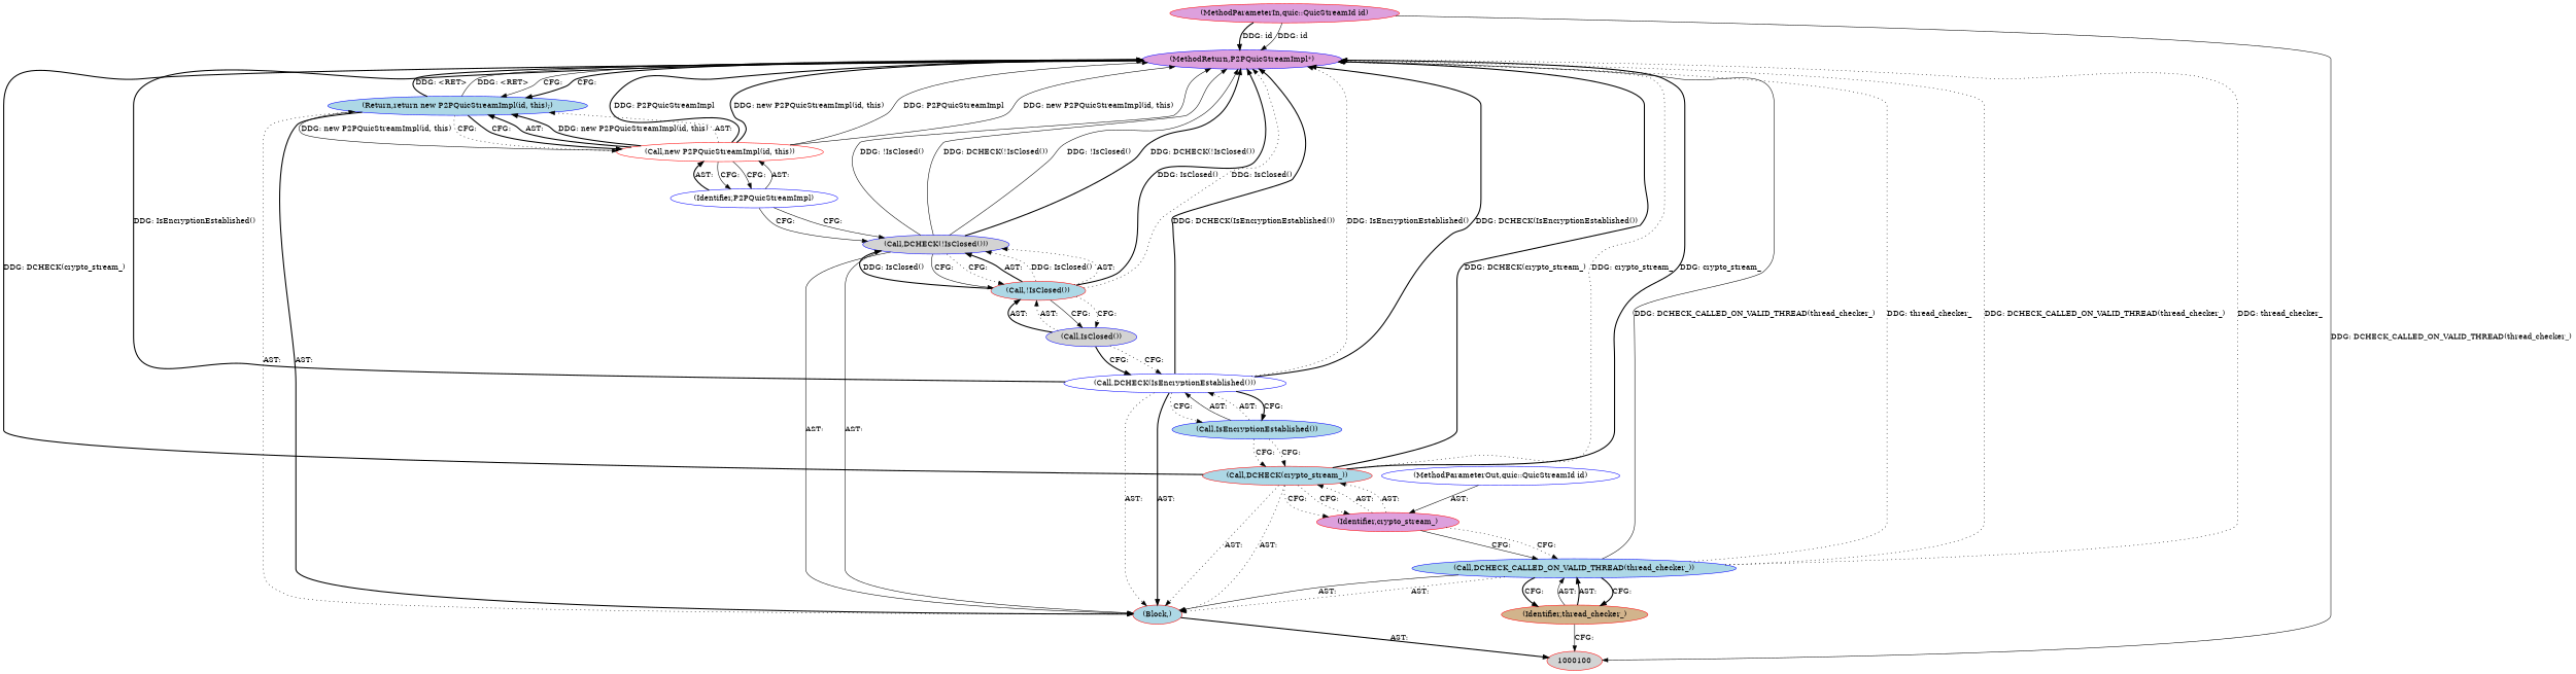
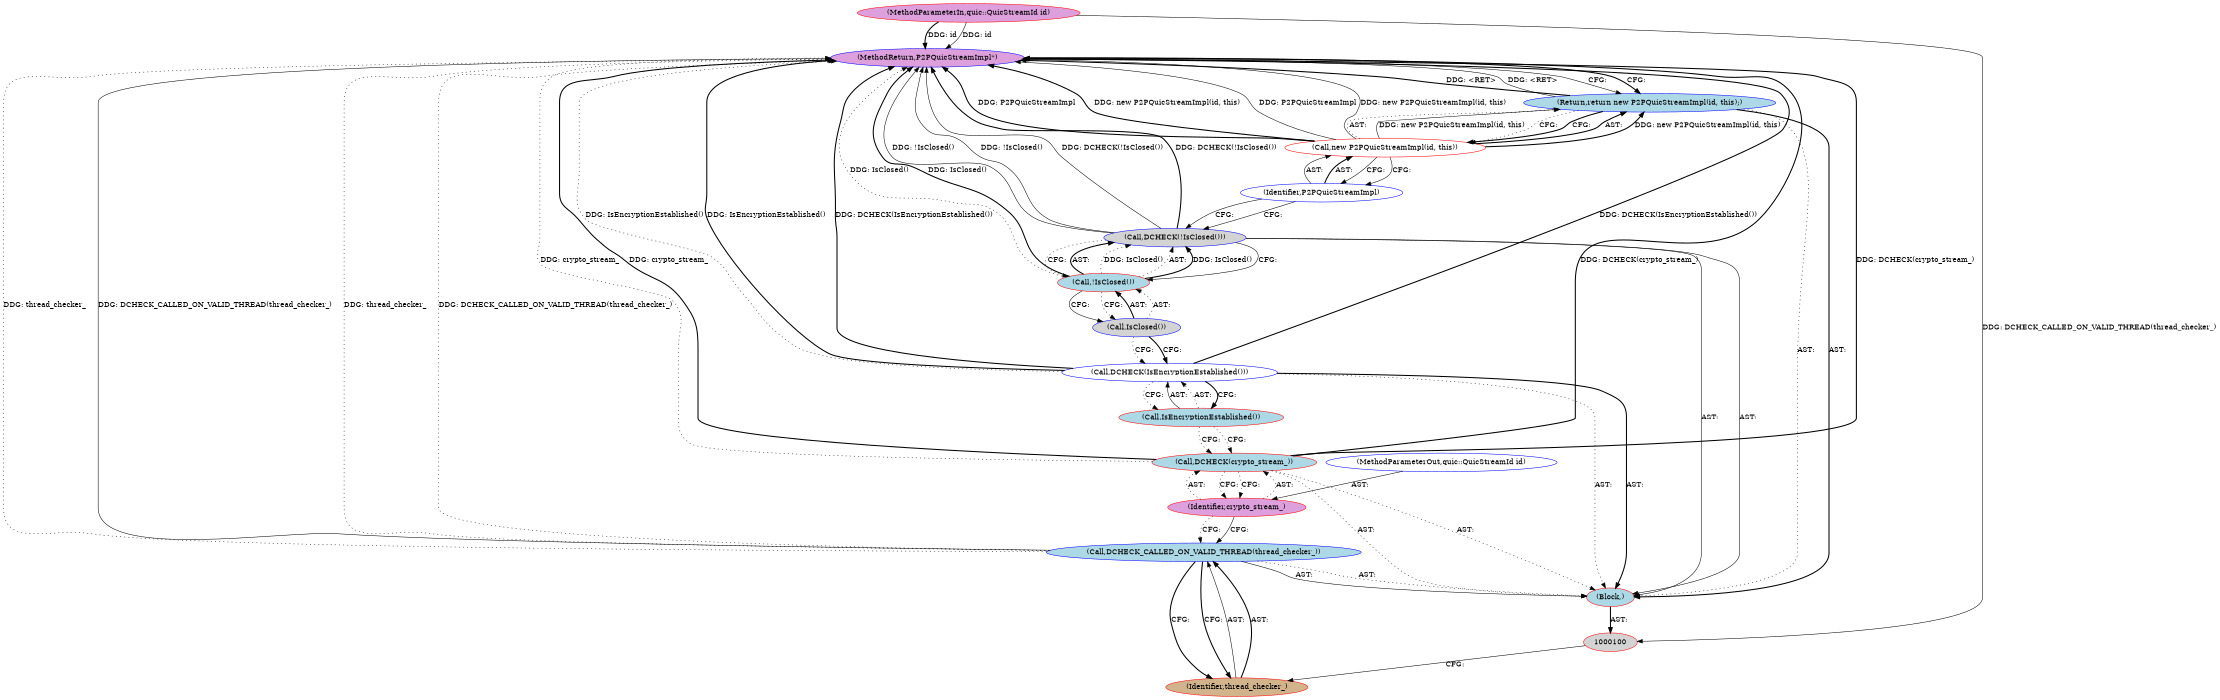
  digraph {
    node [color=blue fillcolor=lightblue style=filled]
    edge [style=bold]
    n1 [fillcolor=plum label="(MethodReturn,P2PQuicStreamImpl*)"]
    n2 [label="(Return,return new P2PQuicStreamImpl(id, this);)"]
    n3 [color=red label="(Block,)"]
    n4 [color=red fillcolor=white label="(Call,new P2PQuicStreamImpl(id, this))"]
    1000100 [color=red fillcolor=lightgrey]
    n6 [color=red fillcolor=plum label="(MethodParameterIn,quic::QuicStreamId id)"]
    n7 [fillcolor=white label="(MethodParameterOut,quic::QuicStreamId id)"]
    n8 [color=red fillcolor=plum label="(Identifier,crypto_stream_)"]
    n9 [label="(Call,DCHECK_CALLED_ON_VALID_THREAD(thread_checker_))"]
    n10 [color=red fillcolor=tan label="(Identifier,thread_checker_)"]
    n11 [color=red label="(Call,DCHECK(crypto_stream_))"]
-   n12 [label="(Call,IsEncryptionEstablished())"]
+   n12 [color=red label="(Call,IsEncryptionEstablished())"]
    n13 [fillcolor=white label="(Call,DCHECK(IsEncryptionEstablished()))"]
    n14 [color=red label="(Call,!IsClosed())"]
    n15 [fillcolor=lightgrey label="(Call,IsClosed())"]
    n16 [fillcolor=lightgrey label="(Call,DCHECK(!IsClosed()))"]
    n17 [fillcolor=white label="(Identifier,P2PQuicStreamImpl)"]
    n1 -> n2 [label="CFG: " style=solid]
    n1 -> n2 [label="CFG: "]
    n2 -> n1 [label="DDG: <RET>"]
    n2 -> n1 [label="DDG: <RET>" style=solid]
    n2 -> n3 [label="AST: " style=dotted]
    n2 -> n3 [label="AST: "]
    n2 -> n4 [label="CFG: " style=dotted]
    n2 -> n4 [label="CFG: "]
    n3 -> 1000100 [label="AST: "]
    n4 -> n1 [label="DDG: P2PQuicStreamImpl"]
    n4 -> n1 [label="DDG: new P2PQuicStreamImpl(id, this)"]
    n4 -> n1 [label="DDG: P2PQuicStreamImpl" style=solid]
    n4 -> n1 [label="DDG: new P2PQuicStreamImpl(id, this)" style=solid]
    n4 -> n2 [label="AST: "]
    n4 -> n2 [label="DDG: new P2PQuicStreamImpl(id, this)"]
    n4 -> n2 [label="AST: " style=dotted]
    n4 -> n2 [label="DDG: new P2PQuicStreamImpl(id, this)" style=solid]
    n4 -> n17 [label="CFG: " style=solid]
    n4 -> n17 [label="CFG: " style=solid]
    n6 -> n1 [label="DDG: id"]
    n6 -> n1 [label="DDG: id" style=solid]
    n6 -> 1000100 [label="DDG: DCHECK_CALLED_ON_VALID_THREAD(thread_checker_)" style=solid]
    n7 -> n8 [label="AST: " style=solid]
    n8 -> n9 [label="CFG: " style=solid]
    n8 -> n9 [label="CFG: " style=dotted]
    n8 -> n11 [label="AST: " style=dotted]
    n8 -> n11 [label="AST: " style=dotted]
    n9 -> n1 [label="DDG: thread_checker_" style=dotted]
    n9 -> n1 [label="DDG: DCHECK_CALLED_ON_VALID_THREAD(thread_checker_)" style=solid]
    n9 -> n1 [label="DDG: thread_checker_" style=dotted]
    n9 -> n1 [label="DDG: DCHECK_CALLED_ON_VALID_THREAD(thread_checker_)" style=dotted]
    n9 -> n3 [label="AST: " style=dotted]
    n9 -> n3 [label="AST: " style=solid]
    n9 -> n10 [label="CFG: "]
    n9 -> n10 [label="CFG: "]
-   n10 -> 1000100 [label="CFG: " style=solid]
+   1000100 -> n10 [label="CFG: " style=solid]
    n10 -> n9 [label="AST: " style=solid]
    n10 -> n9 [label="AST: "]
    n11 -> n1 [label="DDG: DCHECK(crypto_stream_)"]
    n11 -> n1 [label="DDG: crypto_stream_" style=dotted]
    n11 -> n1 [label="DDG: DCHECK(crypto_stream_)"]
    n11 -> n1 [label="DDG: crypto_stream_"]
    n11 -> n3 [label="AST: " style=dotted]
    n11 -> n3 [label="AST: " style=dotted]
    n11 -> n8 [label="CFG: " style=dotted]
    n11 -> n8 [label="CFG: " style=dotted]
    n12 -> n11 [label="CFG: " style=dotted]
    n12 -> n11 [label="CFG: " style=dotted]
    n12 -> n13 [label="AST: " style=solid]
    n12 -> n13 [label="AST: " style=dotted]
    n13 -> n1 [label="DDG: IsEncryptionEstablished()"]
    n13 -> n1 [label="DDG: DCHECK(IsEncryptionEstablished())"]
    n13 -> n1 [label="DDG: IsEncryptionEstablished()" style=dotted]
    n13 -> n1 [label="DDG: DCHECK(IsEncryptionEstablished())"]
    n13 -> n3 [label="AST: "]
    n13 -> n3 [label="AST: " style=dotted]
    n13 -> n12 [label="CFG: "]
    n13 -> n12 [label="CFG: " style=dotted]
    n14 -> n1 [label="DDG: IsClosed()"]
    n14 -> n1 [label="DDG: IsClosed()" style=dotted]
    n14 -> n15 [label="CFG: " style=solid]
    n14 -> n15 [label="CFG: " style=dotted]
    n14 -> n16 [label="AST: "]
    n14 -> n16 [label="DDG: IsClosed()" style=dotted]
    n14 -> n16 [label="AST: " style=dotted]
    n14 -> n16 [label="DDG: IsClosed()"]
    n15 -> n13 [label="CFG: "]
    n15 -> n13 [label="CFG: " style=dotted]
    n15 -> n14 [label="AST: "]
    n15 -> n14 [label="AST: " style=dotted]
    n16 -> n1 [label="DDG: !IsClosed()" style=solid]
    n16 -> n1 [label="DDG: DCHECK(!IsClosed())" style=solid]
    n16 -> n1 [label="DDG: !IsClosed()" style=solid]
    n16 -> n1 [label="DDG: DCHECK(!IsClosed())"]
    n16 -> n3 [label="AST: " style=solid]
    n16 -> n3 [label="AST: " style=solid]
    n16 -> n14 [label="CFG: " style=dotted]
    n16 -> n14 [label="CFG: " style=solid]
    n17 -> n4 [label="AST: " style=solid]
    n17 -> n4 [label="AST: "]
    n17 -> n16 [label="CFG: " style=solid]
    n17 -> n16 [label="CFG: " style=solid]
  }
